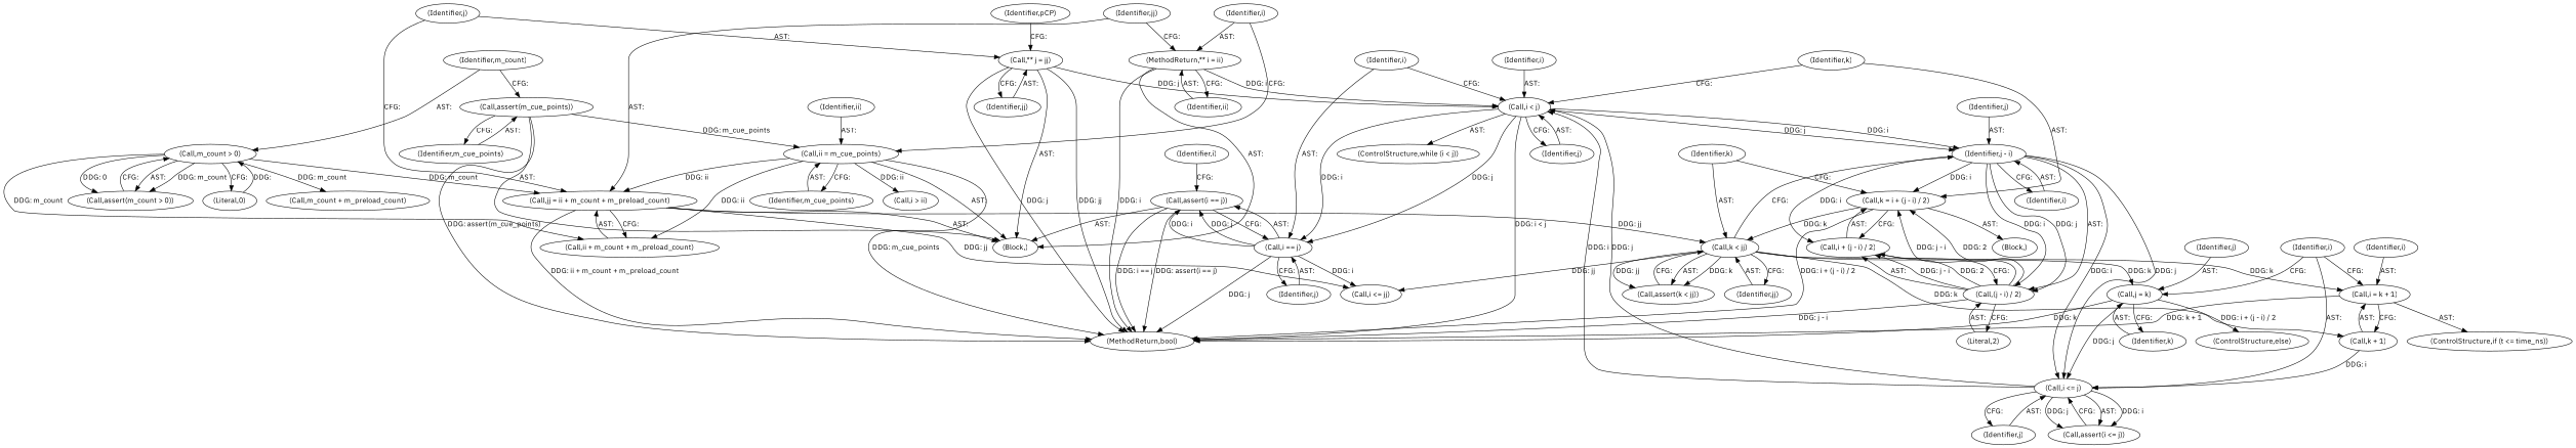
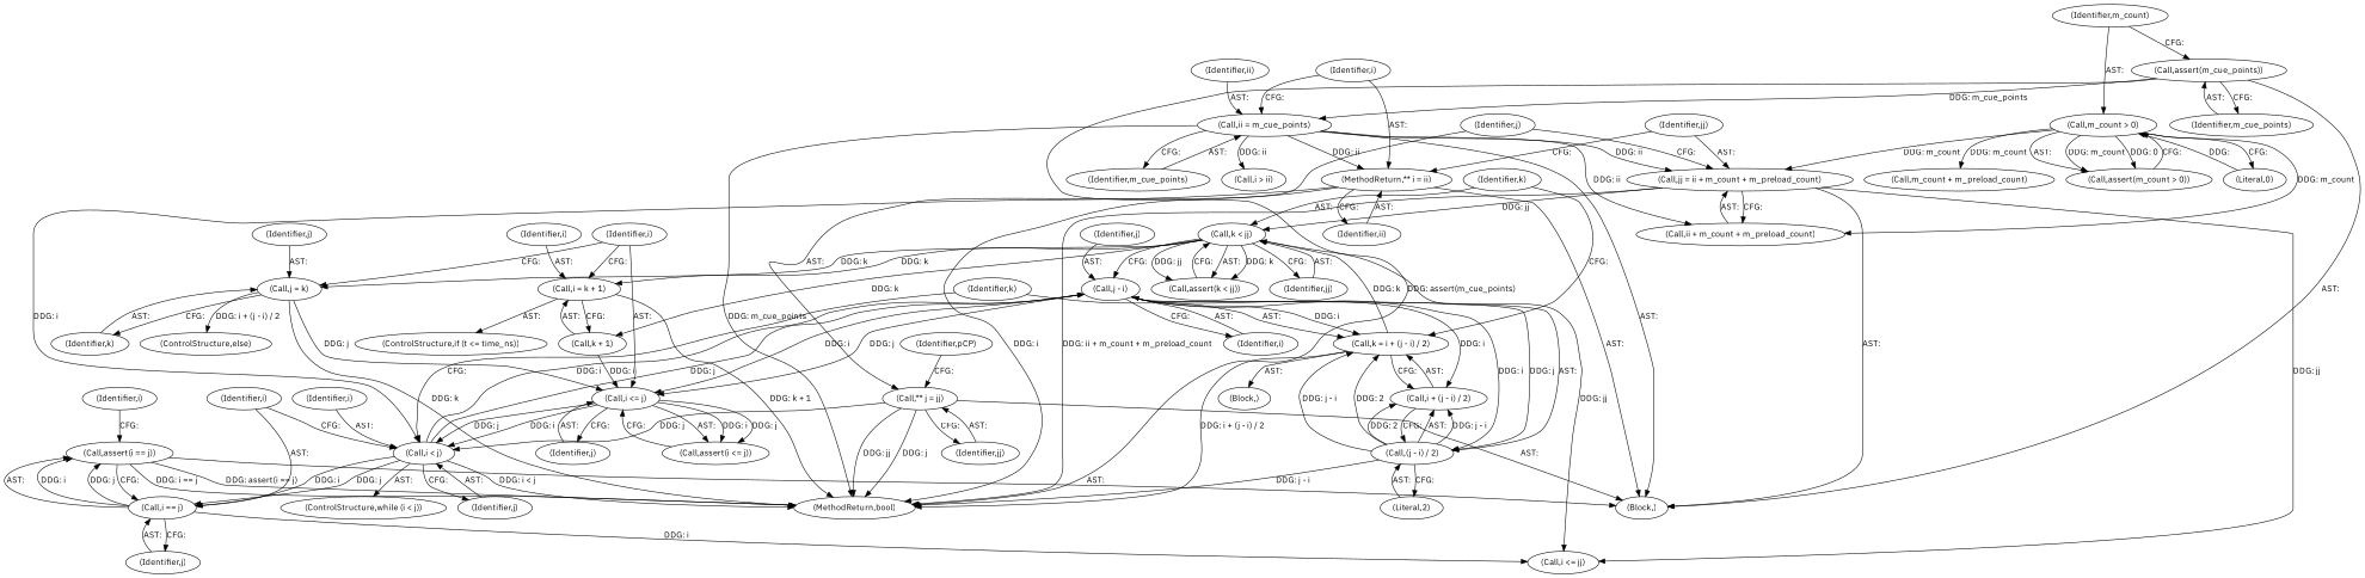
  digraph {
    fontname="IBM Plex Sans"
    node [fontname="IBM Plex Sans"]
    edge [fontname="IBM Plex Sans"]
    n1 [label="(Call,assert(i == j))"]
    n2 [label="(Call,i == j)"]
    n3 [label="(MethodReturn,bool)"]
    n4 [label="(Block,)"]
    n5 [label="(Call,i <= jj)"]
    n6 [label="(Identifier,j)"]
    n7 [label="(Call,i < j)"]
-   n8 [label="(Identifier,j - i)"]
+   n8 [label="(Call,j - i)"]
    n9 [label="(Identifier,j)"]
    n10 [label="(ControlStructure,while (i < j))"]
    n11 [label="(Call,i <= j)"]
    n12 [label="(Call,k = i + (j - i) / 2)"]
    n13 [label="(Call,i + (j - i) / 2)"]
    n14 [label="(Call,(j - i) / 2)"]
    n15 [label="(Identifier,i)"]
    n16 [label="(MethodReturn,** i = ii)"]
    n17 [label="(Identifier,ii)"]
    n18 [label="(Call,ii = m_cue_points)"]
    n19 [label="(Call,jj = ii + m_count + m_preload_count)"]
    n20 [label="(Call,i > ii)"]
    n21 [label="(Identifier,m_cue_points)"]
    n22 [label="(Call,ii + m_count + m_preload_count)"]
    n23 [label="(Call,k < jj)"]
    n24 [label="(Call,assert(m_cue_points))"]
    n25 [label="(Identifier,m_cue_points)"]
    n26 [label="(Identifier,j)"]
    n27 [label="(Call,assert(i <= j))"]
    n28 [label="(Call,i = k + 1)"]
    n29 [label="(ControlStructure,if (t <= time_ns))"]
    n30 [label="(Call,k + 1)"]
    n31 [label="(Call,j = k)"]
    n32 [label="(Call,assert(k < jj))"]
    n33 [label="(Identifier,jj)"]
    n34 [label="(Identifier,k)"]
    n35 [label="(ControlStructure,else)"]
    n36 [label="(Block,)"]
    n37 [label="(Literal,2)"]
    n38 [label="(Call,** j = jj)"]
    n39 [label="(Identifier,jj)"]
    n40 [label="(Call,m_count > 0)"]
    n41 [label="(Literal,0)"]
    n42 [label="(Call,m_count + m_preload_count)"]
    n43 [label="(Call,assert(m_count > 0))"]
    n44 [label="(Identifier,pCP)"]
    n45 [label="(Identifier,jj)"]
    n46 [label="(Identifier,j)"]
    n47 [label="(Identifier,i)"]
    n48 [label="(Identifier,i)"]
    n49 [label="(Identifier,m_count)"]
    n50 [label="(Identifier,j)"]
    n51 [label="(Identifier,k)"]
    n52 [label="(Identifier,i)"]
    n53 [label="(Identifier,i)"]
    n54 [label="(Identifier,k)"]
    n55 [label="(Identifier,j)"]
    n56 [label="(Identifier,i)"]
    n57 [label="(Identifier,i)"]
    n58 [label="(Identifier,ii)"]
    n1 -> n2 [label="CFG: "]
    n1 -> n3 [label="DDG: i == j"]
    n1 -> n3 [label="DDG: assert(i == j)"]
    n1 -> n4 [label="AST: "]
    n2 -> n1 [label="AST: "]
    n2 -> n1 [label="DDG: i"]
    n2 -> n1 [label="DDG: j"]
-   n2 -> n3 [label="DDG: j"]
    n2 -> n5 [label="DDG: i"]
    n2 -> n6 [label="CFG: "]
    n6 -> n2 [label="AST: "]
    n7 -> n2 [label="DDG: i"]
    n7 -> n2 [label="DDG: j"]
    n7 -> n3 [label="DDG: i < j"]
    n7 -> n8 [label="DDG: j"]
    n7 -> n8 [label="DDG: i"]
    n7 -> n9 [label="CFG: "]
    n7 -> n10 [label="AST: "]
    n8 -> n11 [label="DDG: i"]
    n8 -> n11 [label="DDG: j"]
    n8 -> n12 [label="DDG: i"]
    n8 -> n13 [label="DDG: i"]
    n8 -> n14 [label="AST: "]
    n8 -> n14 [label="DDG: j"]
    n8 -> n14 [label="DDG: i"]
    n8 -> n15 [label="CFG: "]
    n9 -> n7 [label="AST: "]
    n11 -> n7 [label="DDG: i"]
    n11 -> n7 [label="DDG: j"]
    n11 -> n26 [label="CFG: "]
    n11 -> n27 [label="AST: "]
    n11 -> n27 [label="DDG: i"]
    n11 -> n27 [label="DDG: j"]
    n12 -> n3 [label="DDG: i + (j - i) / 2"]
    n12 -> n13 [label="CFG: "]
    n12 -> n23 [label="DDG: k"]
    n12 -> n36 [label="AST: "]
    n13 -> n12 [label="AST: "]
    n13 -> n14 [label="CFG: "]
    n14 -> n3 [label="DDG: j - i"]
    n14 -> n12 [label="DDG: j - i"]
    n14 -> n12 [label="DDG: 2"]
    n14 -> n13 [label="AST: "]
    n14 -> n13 [label="DDG: j - i"]
    n14 -> n13 [label="DDG: 2"]
    n14 -> n37 [label="CFG: "]
    n15 -> n8 [label="AST: "]
    n16 -> n3 [label="DDG: i"]
    n16 -> n4 [label="AST: "]
    n16 -> n7 [label="DDG: i"]
    n16 -> n17 [label="CFG: "]
    n17 -> n16 [label="AST: "]
    n18 -> n3 [label="DDG: m_cue_points"]
    n18 -> n4 [label="AST: "]
+   n18 -> n16 [label="DDG: ii"]
    n18 -> n19 [label="DDG: ii"]
    n18 -> n20 [label="DDG: ii"]
    n18 -> n21 [label="CFG: "]
    n18 -> n22 [label="DDG: ii"]
    n19 -> n3 [label="DDG: ii + m_count + m_preload_count"]
    n19 -> n4 [label="AST: "]
    n19 -> n5 [label="DDG: jj"]
    n19 -> n22 [label="CFG: "]
    n19 -> n23 [label="DDG: jj"]
    n21 -> n18 [label="AST: "]
    n22 -> n19 [label="AST: "]
    n23 -> n5 [label="DDG: jj"]
    n23 -> n8 [label="CFG: "]
    n23 -> n28 [label="DDG: k"]
    n23 -> n30 [label="DDG: k"]
    n23 -> n31 [label="DDG: k"]
    n23 -> n32 [label="AST: "]
    n23 -> n32 [label="DDG: k"]
    n23 -> n32 [label="DDG: jj"]
    n23 -> n33 [label="CFG: "]
    n24 -> n3 [label="DDG: assert(m_cue_points)"]
    n24 -> n4 [label="AST: "]
    n24 -> n18 [label="DDG: m_cue_points"]
    n24 -> n25 [label="CFG: "]
    n25 -> n24 [label="AST: "]
    n26 -> n11 [label="AST: "]
    n27 -> n11 [label="CFG: "]
    n28 -> n3 [label="DDG: k + 1"]
    n28 -> n29 [label="AST: "]
    n28 -> n30 [label="CFG: "]
    n30 -> n11 [label="DDG: i"]
    n30 -> n28 [label="AST: "]
    n31 -> n3 [label="DDG: k"]
    n31 -> n11 [label="DDG: j"]
    n31 -> n34 [label="CFG: "]
    n31 -> n35 [label="DDG: i + (j - i) / 2"]
    n32 -> n23 [label="CFG: "]
    n33 -> n23 [label="AST: "]
    n34 -> n31 [label="AST: "]
    n37 -> n14 [label="AST: "]
    n38 -> n3 [label="DDG: jj"]
    n38 -> n3 [label="DDG: j"]
    n38 -> n4 [label="AST: "]
    n38 -> n7 [label="DDG: j"]
    n38 -> n39 [label="CFG: "]
    n39 -> n38 [label="AST: "]
    n40 -> n19 [label="DDG: m_count"]
    n40 -> n22 [label="DDG: m_count"]
    n40 -> n41 [label="CFG: "]
    n40 -> n42 [label="DDG: m_count"]
    n40 -> n43 [label="AST: "]
    n40 -> n43 [label="DDG: m_count"]
    n40 -> n43 [label="DDG: 0"]
    n41 -> n40 [label="DDG: "]
    n43 -> n40 [label="CFG: "]
    n44 -> n38 [label="CFG: "]
    n45 -> n16 [label="CFG: "]
    n45 -> n19 [label="AST: "]
    n46 -> n31 [label="AST: "]
    n47 -> n2 [label="AST: "]
    n47 -> n7 [label="CFG: "]
    n48 -> n7 [label="AST: "]
    n49 -> n24 [label="CFG: "]
    n49 -> n40 [label="AST: "]
    n50 -> n19 [label="CFG: "]
    n50 -> n38 [label="AST: "]
    n51 -> n7 [label="CFG: "]
    n51 -> n12 [label="AST: "]
    n52 -> n1 [label="CFG: "]
    n53 -> n16 [label="AST: "]
    n53 -> n18 [label="CFG: "]
    n54 -> n12 [label="CFG: "]
    n54 -> n23 [label="AST: "]
    n55 -> n8 [label="AST: "]
    n56 -> n11 [label="AST: "]
    n56 -> n28 [label="CFG: "]
    n56 -> n31 [label="CFG: "]
    n57 -> n28 [label="AST: "]
    n58 -> n18 [label="AST: "]
  }
